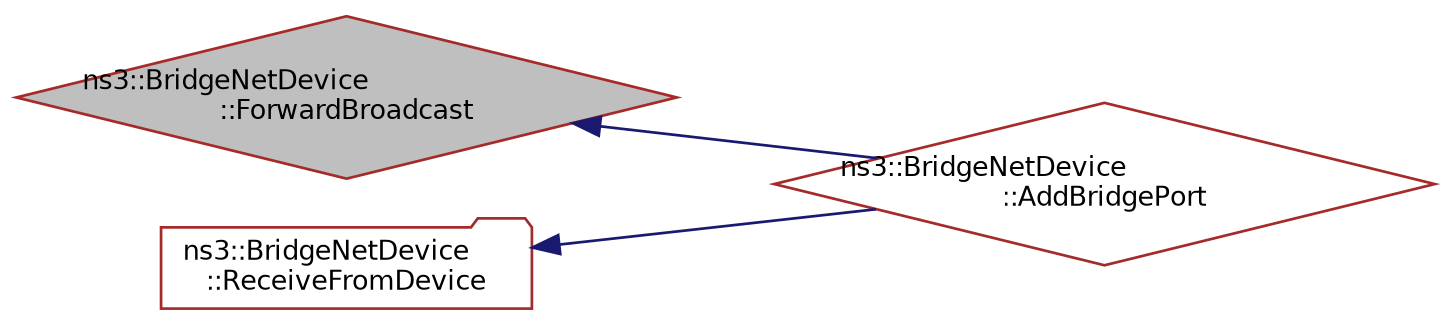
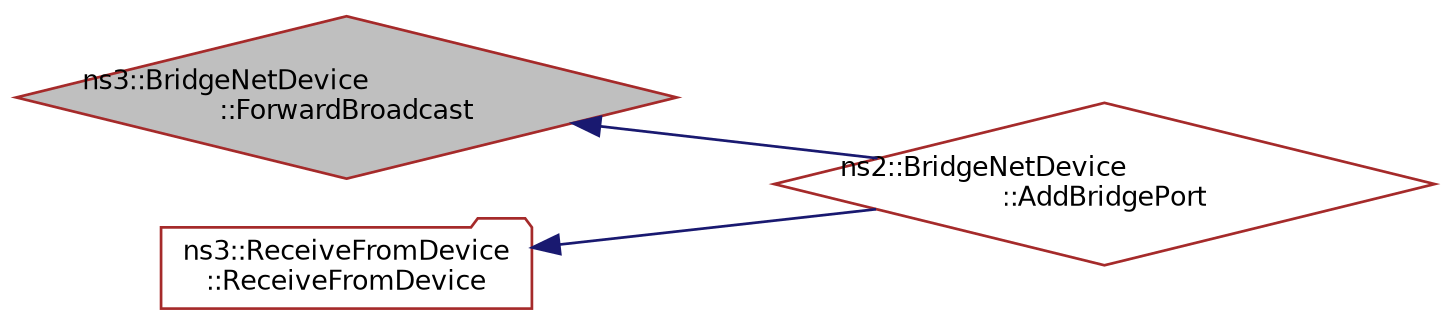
  digraph {
    rankdir=LR
    node [color=brown fillcolor=white fontname=Helvetica fontsize=10 shape=diamond style=filled]
    edge [color=midnightblue dir=back fontname=Helvetica fontsize=10 labelfontname=Helvetica labelfontsize=10 style=solid]
    n1 [fillcolor=grey75 fontcolor=black height=0.2 label="ns3::BridgeNetDevice\l::ForwardBroadcast" width=0.4]
-   n2 [height=0.2 label="ns3::BridgeNetDevice\l::AddBridgePort" width=0.4]
-   n3 [height=0.2 label="ns3::BridgeNetDevice\l::ReceiveFromDevice" shape=folder width=0.4]
+   n2 [height=0.2 label="ns2::BridgeNetDevice\l::AddBridgePort" width=0.4]
+   n3 [height=0.2 label="ns3::ReceiveFromDevice\l::ReceiveFromDevice" shape=folder width=0.4]
    n1 -> n2
    n3 -> n2
  }
